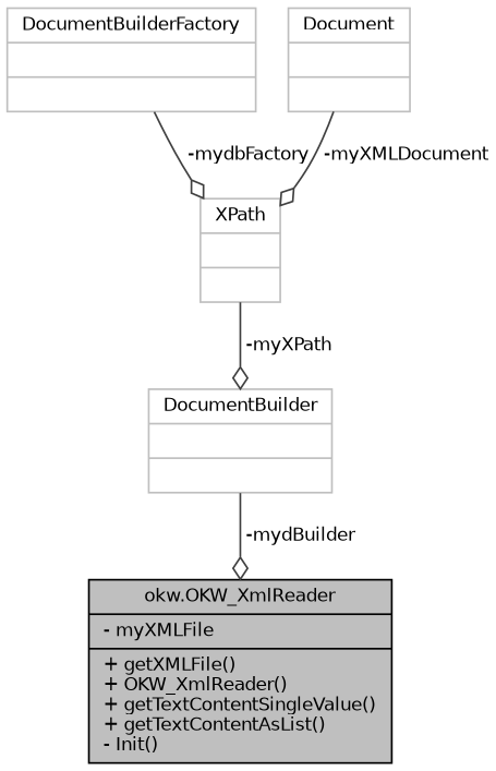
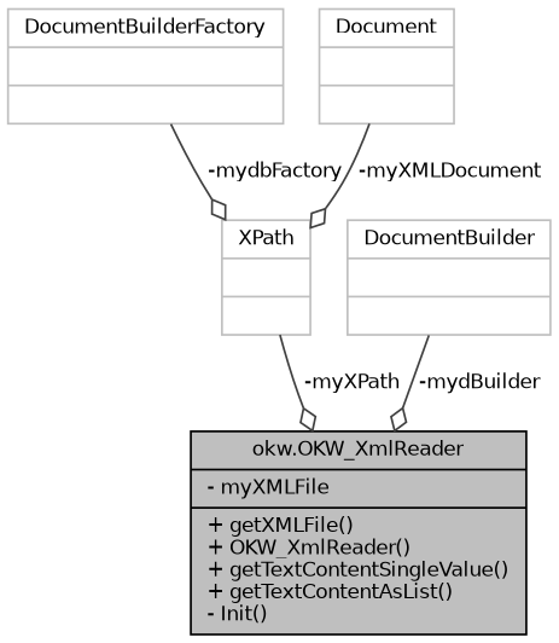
  digraph {
    node [color=grey75 fillcolor=white fontname=Helvetica fontsize=10 shape=record style=filled]
    edge [arrowhead=odiamond color=grey25 fontname=Helvetica fontsize=10 labelfontname=Helvetica labelfontsize=10 style=solid]
    n1 [color=black fillcolor=grey75 fontcolor=black height=0.2 label="{okw.OKW_XmlReader\n|- myXMLFile\l|+ getXMLFile()\l+ OKW_XmlReader()\l+ getTextContentSingleValue()\l+ getTextContentAsList()\l- Init()\l}" width=0.4]
    n2 [height=0.2 label="{DocumentBuilderFactory\n||}" width=0.4]
    n3 [height=0.2 label="{XPath\n||}" width=0.4]
    n4 [height=0.2 label="{DocumentBuilder\n||}" width=0.4]
    n5 [height=0.2 label="{Document\n||}" width=0.4]
    n2 -> n3 [label=" -mydbFactory"]
-   n3 -> n4 [label=" -myXPath"]
+   n3 -> n1 [label=" -myXPath"]
    n4 -> n1 [label=" -mydBuilder"]
    n5 -> n3 [label=" -myXMLDocument"]
  }
